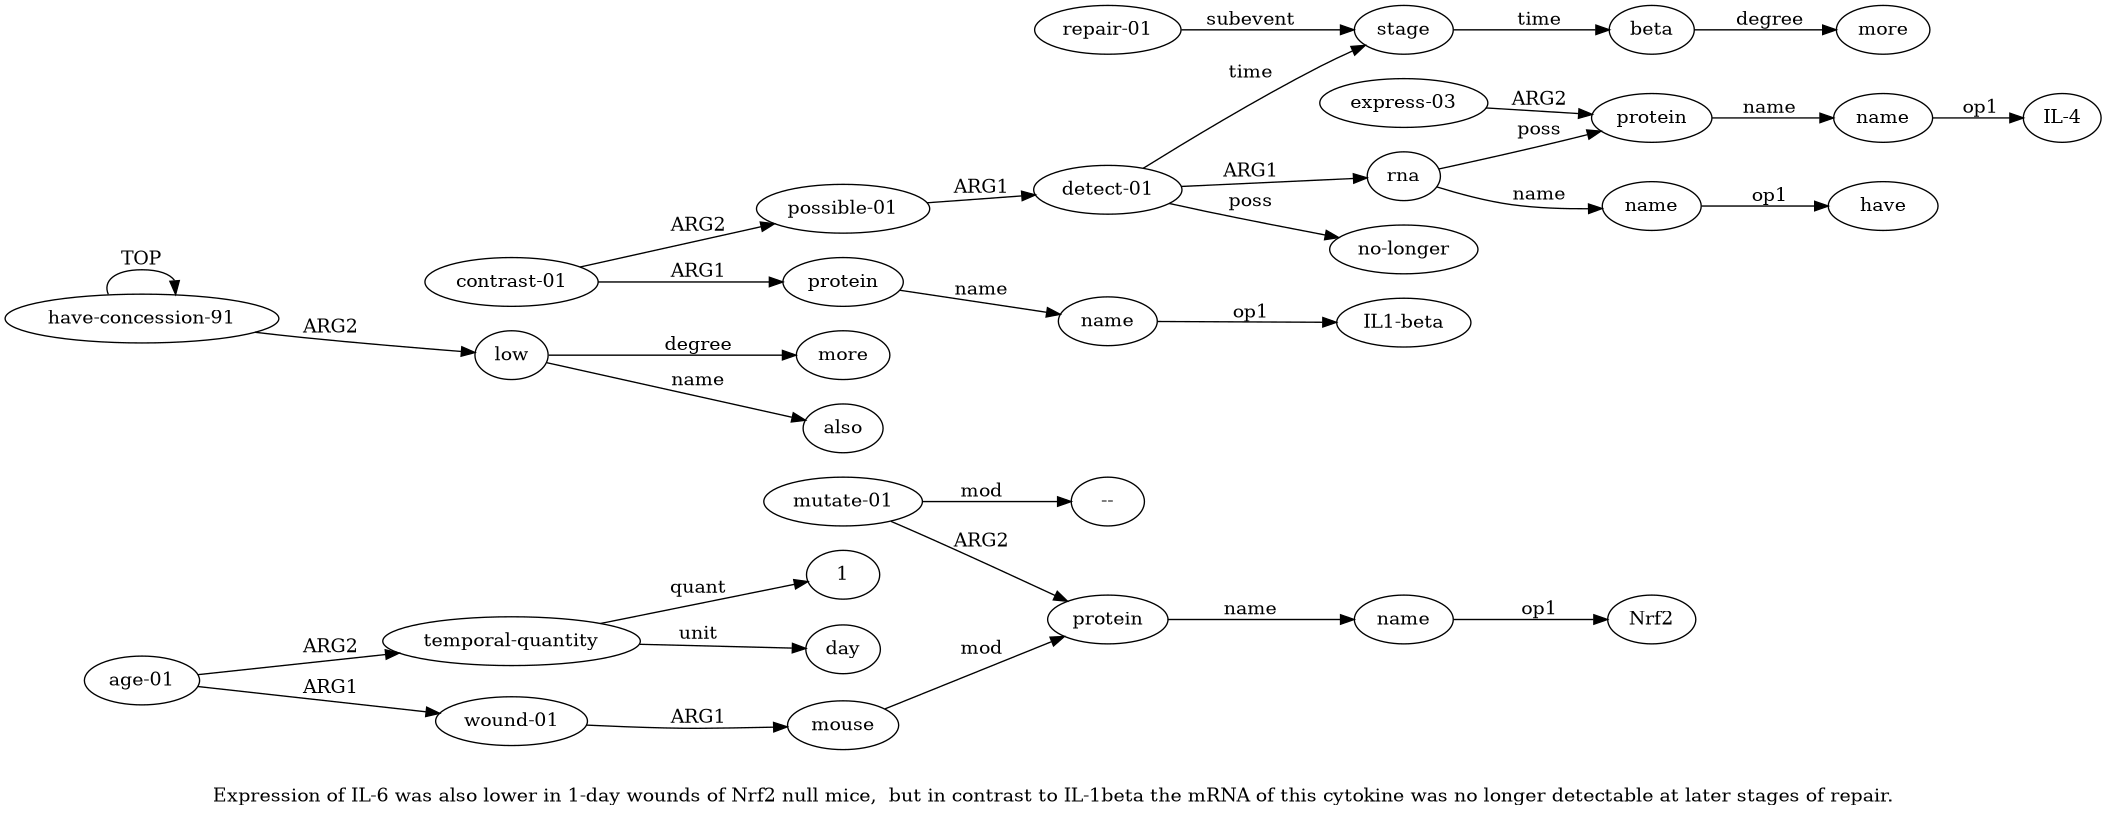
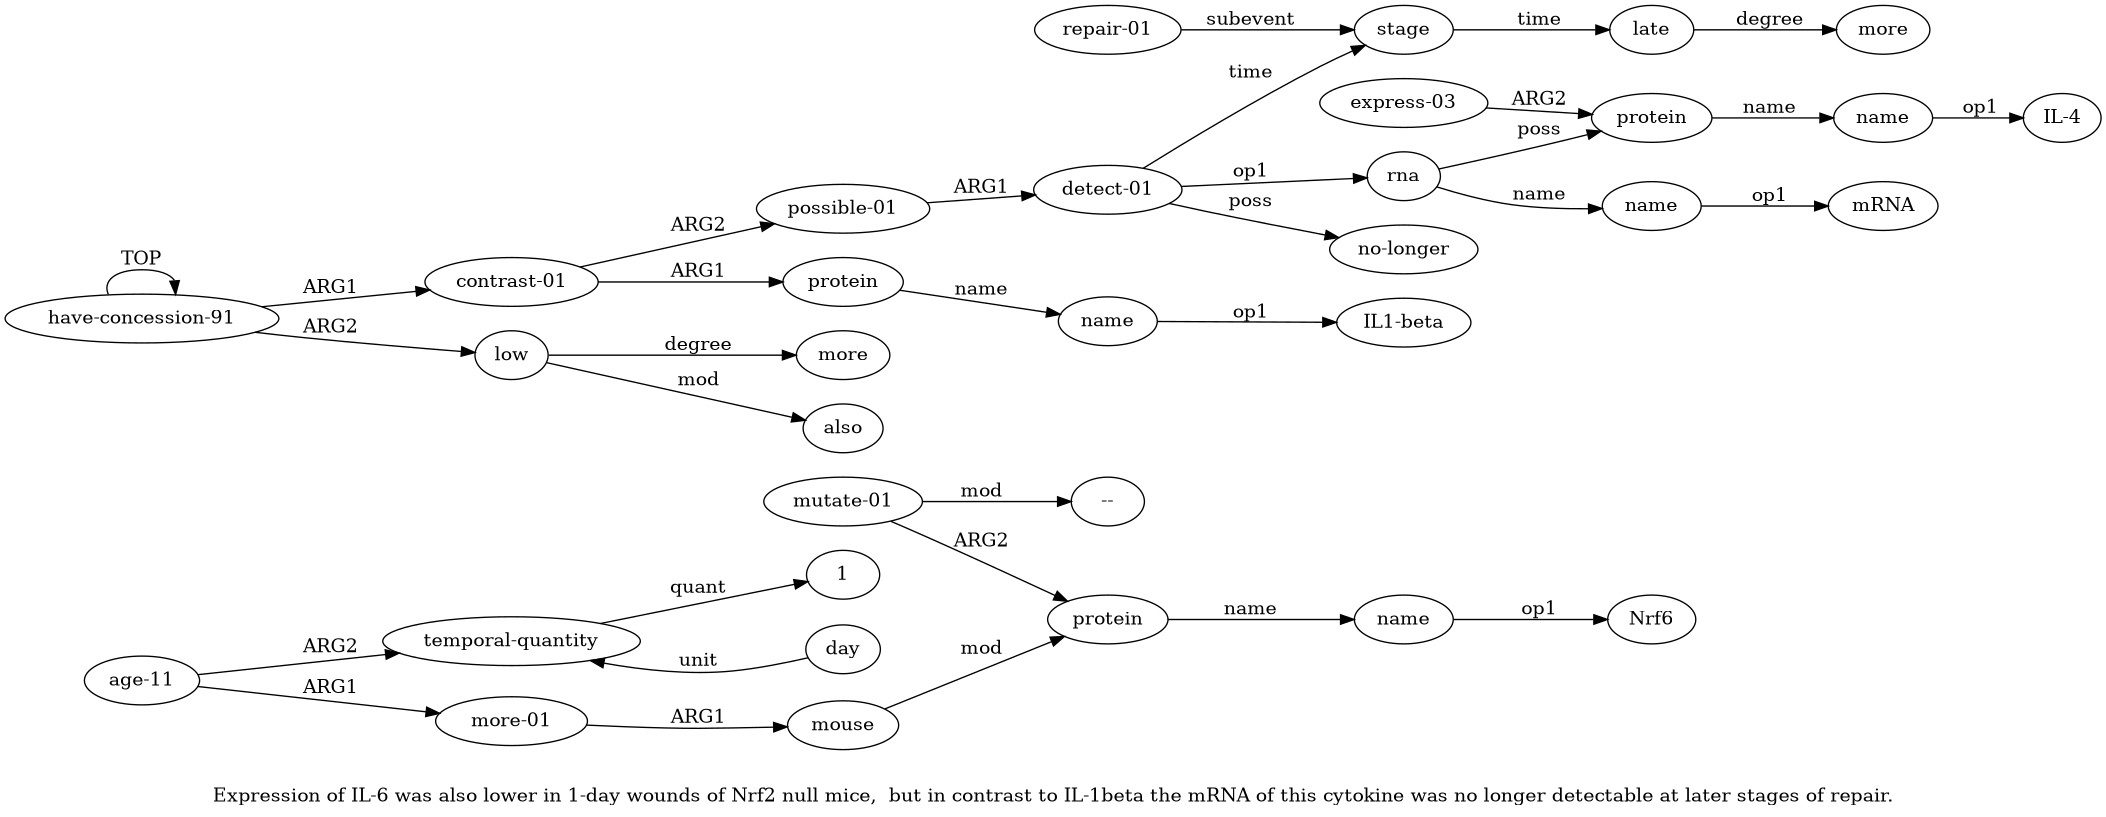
  digraph {
    label="Expression of IL-6 was also lower in 1-day wounds of Nrf2 null mice,  but in contrast to IL-1beta the mRNA of this cytokine was no longer detectable at later stages of repair."
    rankdir=LR
    node [color=black gold_ind=-1 gold_label=name test_ind=-1 test_label=name]
    edge [color=black gold_label=ARG1 test_label=ARG1]
    n1 [gold_ind=20 gold_label=mouse label=mouse test_ind=20 test_label=mouse]
    n2 [gold_ind=21 gold_label=protein label=protein test_ind=21 test_label=protein]
    n3 [gold_ind=22 label=name test_ind=22]
-   n4 [gold_label=Nrf2 label=Nrf2 test_label=Nrf2]
+   n4 [gold_label=Nrf2 label=Nrf6 test_label=Nrf2]
    n5 [gold_ind=23 gold_label="mutate-01" label="mutate-01" test_ind=23 test_label="mutate-01"]
    n6 [gold_label="--" label="--" test_label="--"]
-   n7 [gold_ind=24 gold_label="age-01" label="age-01" test_ind=24 test_label="age-01"]
+   n7 [gold_ind=24 gold_label="age-01" label="age-11" test_ind=24 test_label="age-01"]
    n8 [gold_ind=25 gold_label="temporal-quantity" label="temporal-quantity" test_ind=25 test_label="temporal-quantity"]
-   n9 [gold_ind=19 gold_label="wound-01" label="wound-01" test_ind=19 test_label="wound-01"]
+   n9 [gold_ind=19 gold_label="wound-01" label="more-01" test_ind=19 test_label="wound-01"]
    n10 [gold_ind=26 gold_label=day label=day test_ind=26 test_label=day]
    n11 [gold_label=1 label=1 test_label=1]
    n12 [gold_label="IL-6" label="IL-4" test_label="IL-6"]
-   n13 [gold_label=mRNA label=have test_label=mRNA]
+   n13 [gold_label=mRNA label=mRNA test_label=mRNA]
    n14 [gold_label="IL1-beta" label="IL1-beta" test_label="IL1-beta"]
    n15 [gold_ind=15 gold_label="express-03" label="express-03" test_ind=15 test_label="express-03"]
    n16 [gold_ind=16 gold_label=protein label=protein test_ind=16 test_label=protein]
    n17 [gold_ind=17 label=name test_ind=17]
    n18 [gold_ind=14 gold_label=more label=more test_ind=14 test_label=more]
    n19 [gold_ind=11 gold_label=more label=more test_ind=11 test_label=more]
-   n20 [gold_ind=10 gold_label=late label=beta test_ind=10 test_label=late]
+   n20 [gold_ind=10 gold_label=late label=late test_ind=10 test_label=late]
    n21 [gold_ind=13 gold_label=low label=low test_ind=13 test_label=low]
    n22 [gold_ind=18 gold_label=also label=also test_ind=18 test_label=also]
    n23 [gold_ind=12 gold_label="repair-01" label="repair-01" test_ind=12 test_label="repair-01"]
    n24 [gold_ind=9 gold_label=stage label=stage test_ind=9 test_label=stage]
    n25 [gold_ind=1 gold_label="contrast-01" label="contrast-01" test_ind=1 test_label="contrast-01"]
    n26 [gold_ind=2 gold_label=protein label=protein test_ind=2 test_label=protein]
    n27 [gold_ind=4 gold_label="possible-01" label="possible-01" test_ind=4 test_label="possible-01"]
    n28 [gold_ind=3 label=name test_ind=3]
    n29 [gold_ind=5 gold_label="detect-01" label="detect-01" test_ind=5 test_label="detect-01"]
    n30 [gold_ind=6 gold_label=rna label=rna test_ind=6 test_label=rna]
    n31 [gold_ind=8 gold_label="no-longer" label="no-longer" test_ind=8 test_label="no-longer"]
    n32 [gold_ind=0 gold_label="have-concession-91" label="have-concession-91" test_ind=0 test_label="have-concession-91"]
    n33 [gold_ind=7 label=name test_ind=7]
    n1 -> n2 [gold_label=mod label=mod test_label=mod]
    n2 -> n3 [gold_label=name label=name test_label=name]
    n3 -> n4 [gold_label=op1 label=op1 test_label=op1]
    n5 -> n2 [gold_label=ARG2 label=ARG2 test_label=ARG2]
    n5 -> n6 [gold_label=mod label=mod test_label=mod]
    n7 -> n8 [gold_label=ARG2 label=ARG2 test_label=ARG2]
    n7 -> n9 [label=ARG1]
-   n8 -> n10 [gold_label=unit label=unit test_label=unit]
+   n10 -> n8 [gold_label=unit label=unit test_label=unit]
    n8 -> n11 [gold_label=quant label=quant test_label=quant]
    n9 -> n1 [label=ARG1]
    n15 -> n16 [gold_label=ARG2 label=ARG2 test_label=ARG2]
    n16 -> n17 [gold_label=name label=name test_label=name]
    n17 -> n12 [gold_label=op1 label=op1 test_label=op1]
    n20 -> n19 [gold_label=degree label=degree test_label=degree]
    n21 -> n18 [gold_label=degree label=degree test_label=degree]
-   n21 -> n22 [gold_label=mod label=name test_label=mod]
+   n21 -> n22 [gold_label=mod label=mod test_label=mod]
    n23 -> n24 [gold_label=subevent label=subevent test_label=subevent]
    n24 -> n20 [gold_label=time label=time test_label=time]
    n25 -> n26 [label=ARG1]
    n25 -> n27 [gold_label=ARG2 label=ARG2 test_label=ARG2]
    n26 -> n28 [gold_label=name label=name test_label=name]
    n27 -> n29 [label=ARG1]
    n28 -> n14 [gold_label=op1 label=op1 test_label=op1]
    n29 -> n24 [gold_label=time label=time test_label=time]
-   n29 -> n30 [label=ARG1]
+   n29 -> n30 [label=op1]
    n29 -> n31 [gold_label=time label=poss test_label=time]
    n30 -> n16 [gold_label=poss label=poss test_label=poss]
    n30 -> n33 [gold_label=name label=name test_label=name]
    n32 -> n21 [gold_label=ARG2 label=ARG2 test_label=ARG2]
+   n32 -> n25 [label=ARG1]
    n32 -> n32 [gold_label=TOP label=TOP test_label=TOP]
    n33 -> n13 [gold_label=op1 label=op1 test_label=op1]
  }
